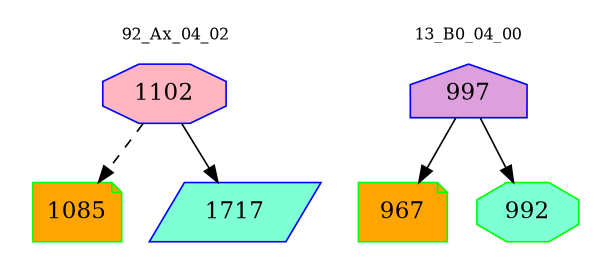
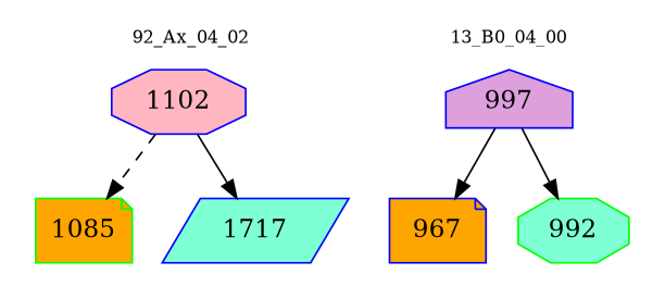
  digraph {
    node [color=blue fillcolor=orange shape=octagon style=filled]
    edge [color=black style=solid]
    n1 [fillcolor=lightpink label=1102]
    n2 [color=green label=1085 shape=note]
    n3 [fillcolor=aquamarine label=1717 shape=parallelogram]
    n4 [fillcolor=plum label=997 shape=house]
-   n5 [color=green label=967 shape=note]
+   n5 [label=967 shape=note]
    n6 [color=green fillcolor=aquamarine label=992]
    subgraph cluster_1 {
      color=white
      fontsize=10
      label="92_Ax_04_02"
      n1
      n2
      n3
    }
    subgraph cluster_2 {
      color=white
      fontsize=10
      label="13_B0_04_00"
      n4
      n5
      n6
    }
    n1 -> n2 [style=dashed]
    n1 -> n3
    n4 -> n5
    n4 -> n6
  }
